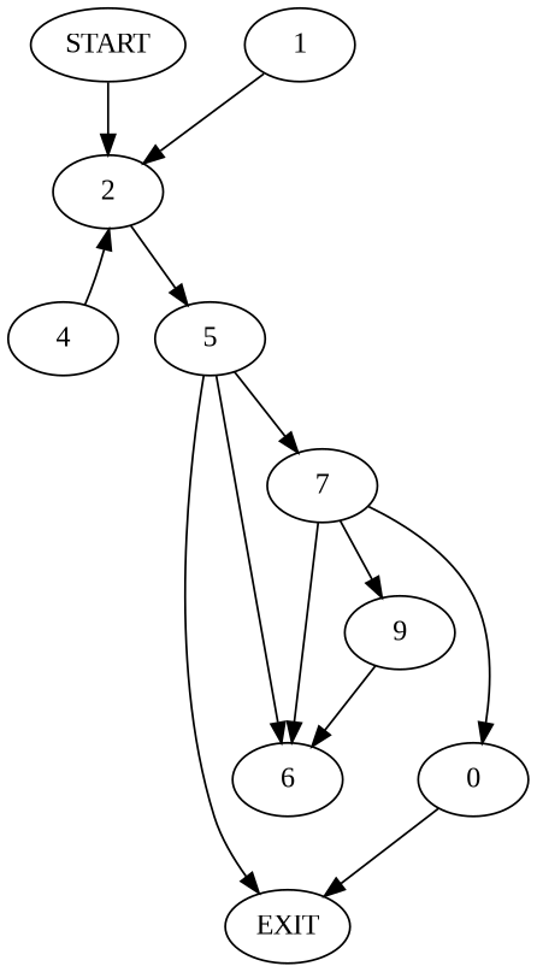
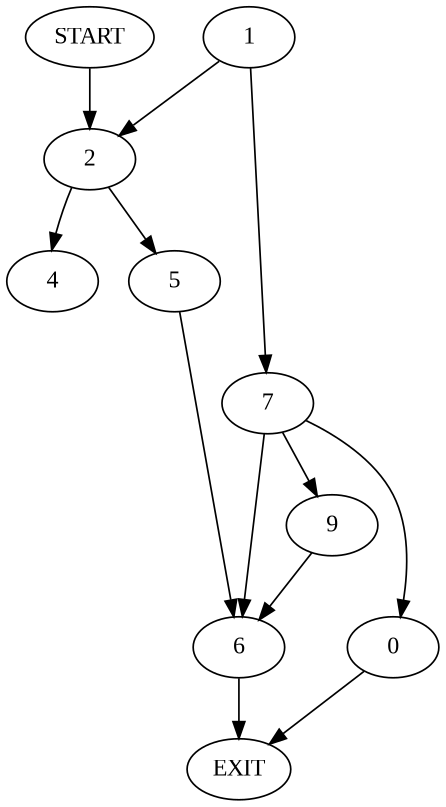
  digraph {
    fontname="Liberation Serif"
    node [fontname="Liberation Serif"]
    edge [fontname="Liberation Serif"]
    n1 [label=START]
    2
    1
    n4 [label=EXIT]
    4
    5
    6
    7
    n9 [label=0]
    9
    n1 -> 2
-   4 -> 2
+   2 -> 4
    2 -> 5
    1 -> 2
    5 -> 6
-   5 -> 7
-   5 -> n4
+   1 -> 7
+   6 -> n4
    7 -> 6
    7 -> n9
    7 -> 9
    n9 -> n4
    9 -> 6
  }
